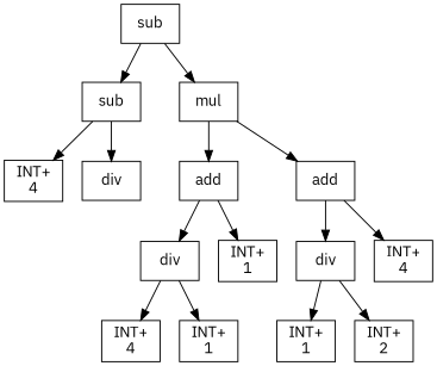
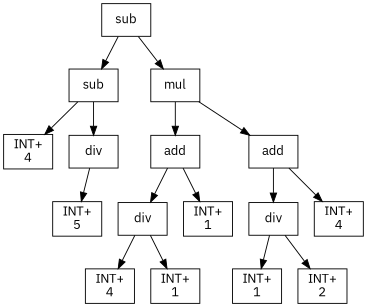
  digraph {
    fontname="IBM Plex Sans"
    node [fontname="IBM Plex Sans" shape=box]
    edge [fontname="IBM Plex Sans"]
    n1 [label=sub]
    n2 [label=sub]
    n3 [label=mul]
    n4 [label="INT+\n4"]
    n5 [label=div]
    n6 [label=add]
    n7 [label=add]
+   n8 [label="INT+\n5"]
    n9 [label=div]
    n10 [label="INT+\n1"]
    n11 [label=div]
    n12 [label="INT+\n4"]
    n13 [label="INT+\n4"]
    n14 [label="INT+\n1"]
    n15 [label="INT+\n1"]
    n16 [label="INT+\n2"]
    n1 -> n2
    n1 -> n3
    n2 -> n4
    n2 -> n5
    n3 -> n6
    n3 -> n7
+   n5 -> n8
    n6 -> n9
    n6 -> n10
    n7 -> n11
    n7 -> n12
    n9 -> n13
    n9 -> n14
    n11 -> n15
    n11 -> n16
  }
